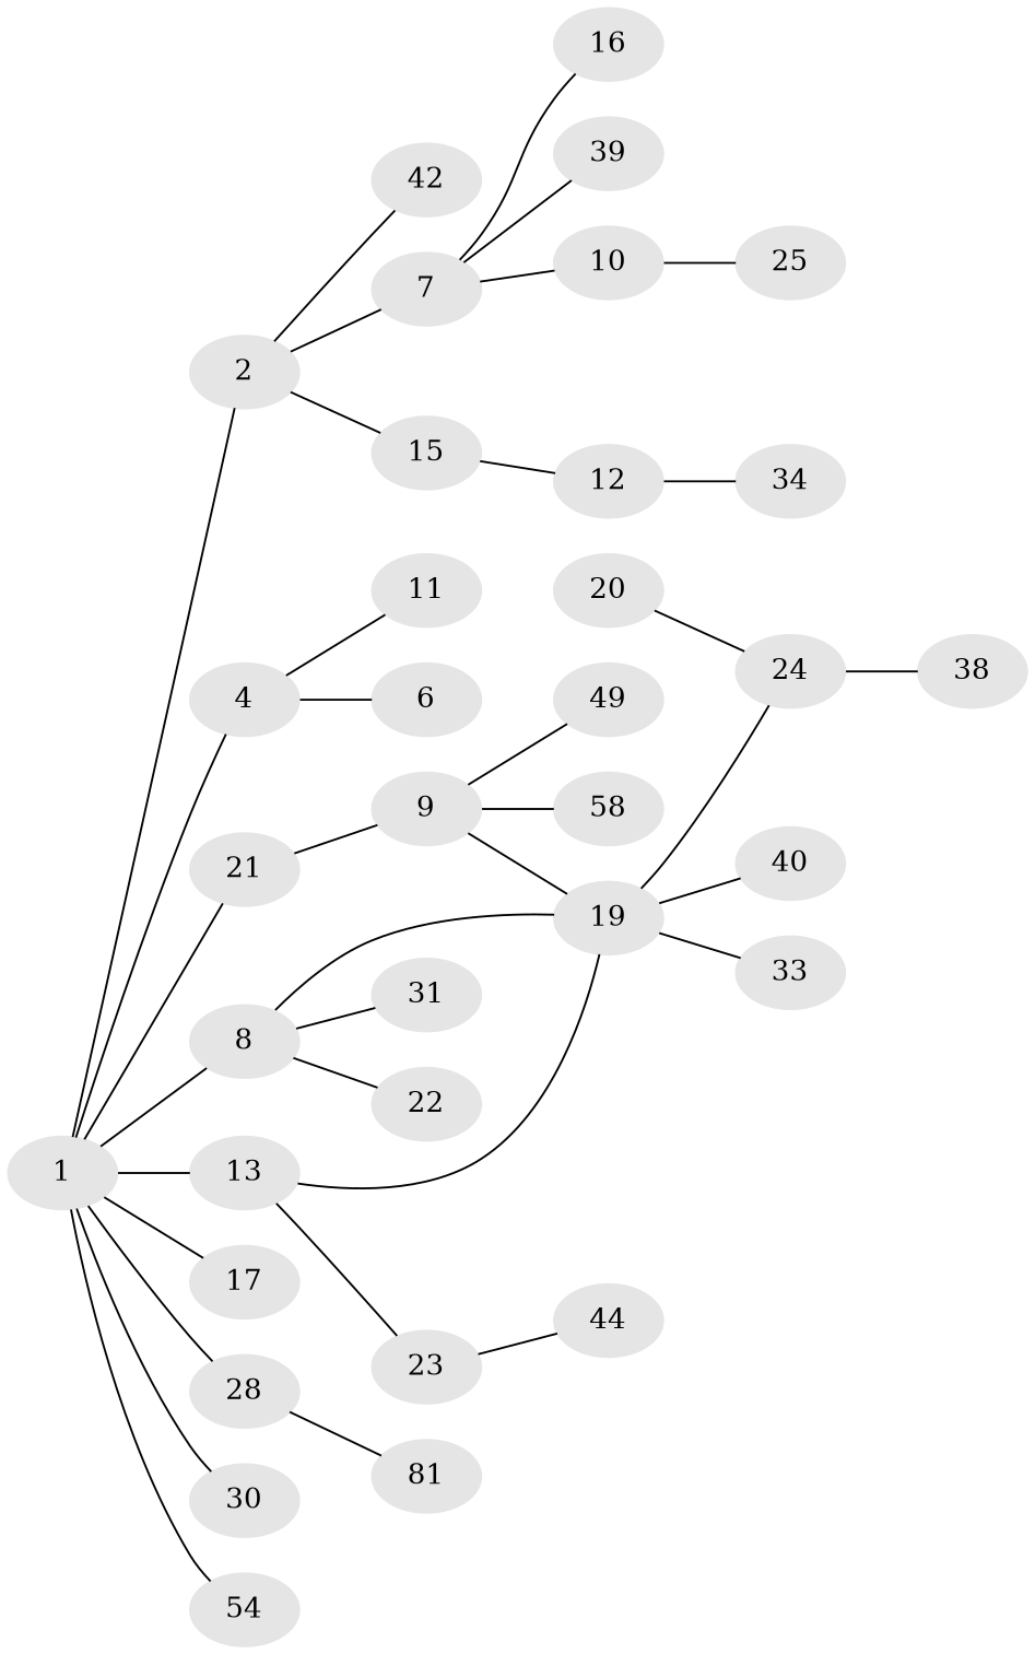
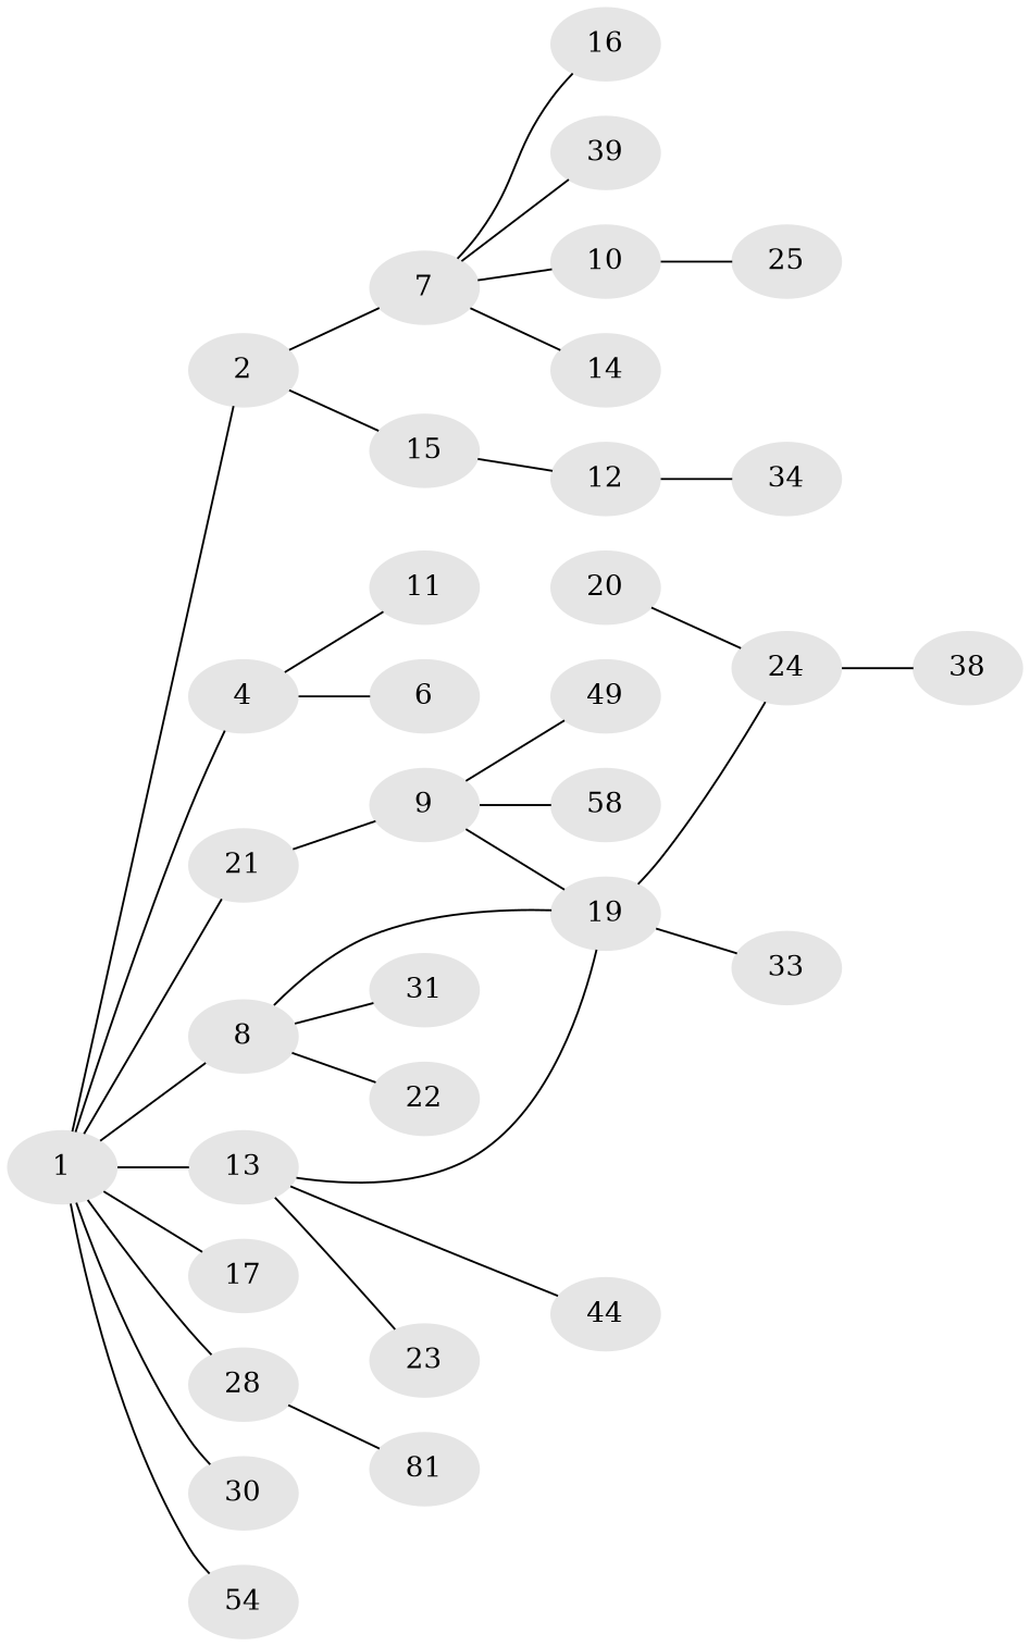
  graph {
    rankdir=LR
    node [color=gray90 style=filled]
    1 [super="+3"]
    2 [super="+5"]
    4 [super="+47"]
    8
    13
    17
    21
    n8 [label=28]
    30
    54
    7 [super="+45"]
    15 [super="+28"]
-   42
    6
    11
    19 [super="+27"]
    22 [super="+46"]
    31 [super="+48"]
    9 [super="+29"]
    49
    n21 [label=58]
    23 [super="+43"]
    n23 [label=81]
    10
+   14 [super="+37"]
    16
    39
    12 [super="+18"]
    34
    25 [super="+32"]
    24 [super="+35"]
    33 [super="+36"]
-   40
    44
    20 [super="+52"]
    38 [super="+51"]
    1 -- 2
    1 -- 4
    1 -- 8
    1 -- 13
    1 -- 17
    1 -- 21
    1 -- n8
    1 -- 30
    1 -- 54
    2 -- 7
    2 -- 15
-   2 -- 42
    4 -- 6
    4 -- 11
    8 -- 19
    8 -- 22
    8 -- 31
    13 -- 19
    13 -- 23
    21 -- 9
    n8 -- n23
    7 -- 10
+   7 -- 14
    7 -- 16
    7 -- 39
    15 -- 12
    19 -- 24
    19 -- 33
-   19 -- 40
    9 -- 19 [weight=2]
    9 -- 49
    9 -- n21
-   23 -- 44
+   13 -- 44
    10 -- 25
    12 -- 34
    24 -- 38
    20 -- 24
  }
